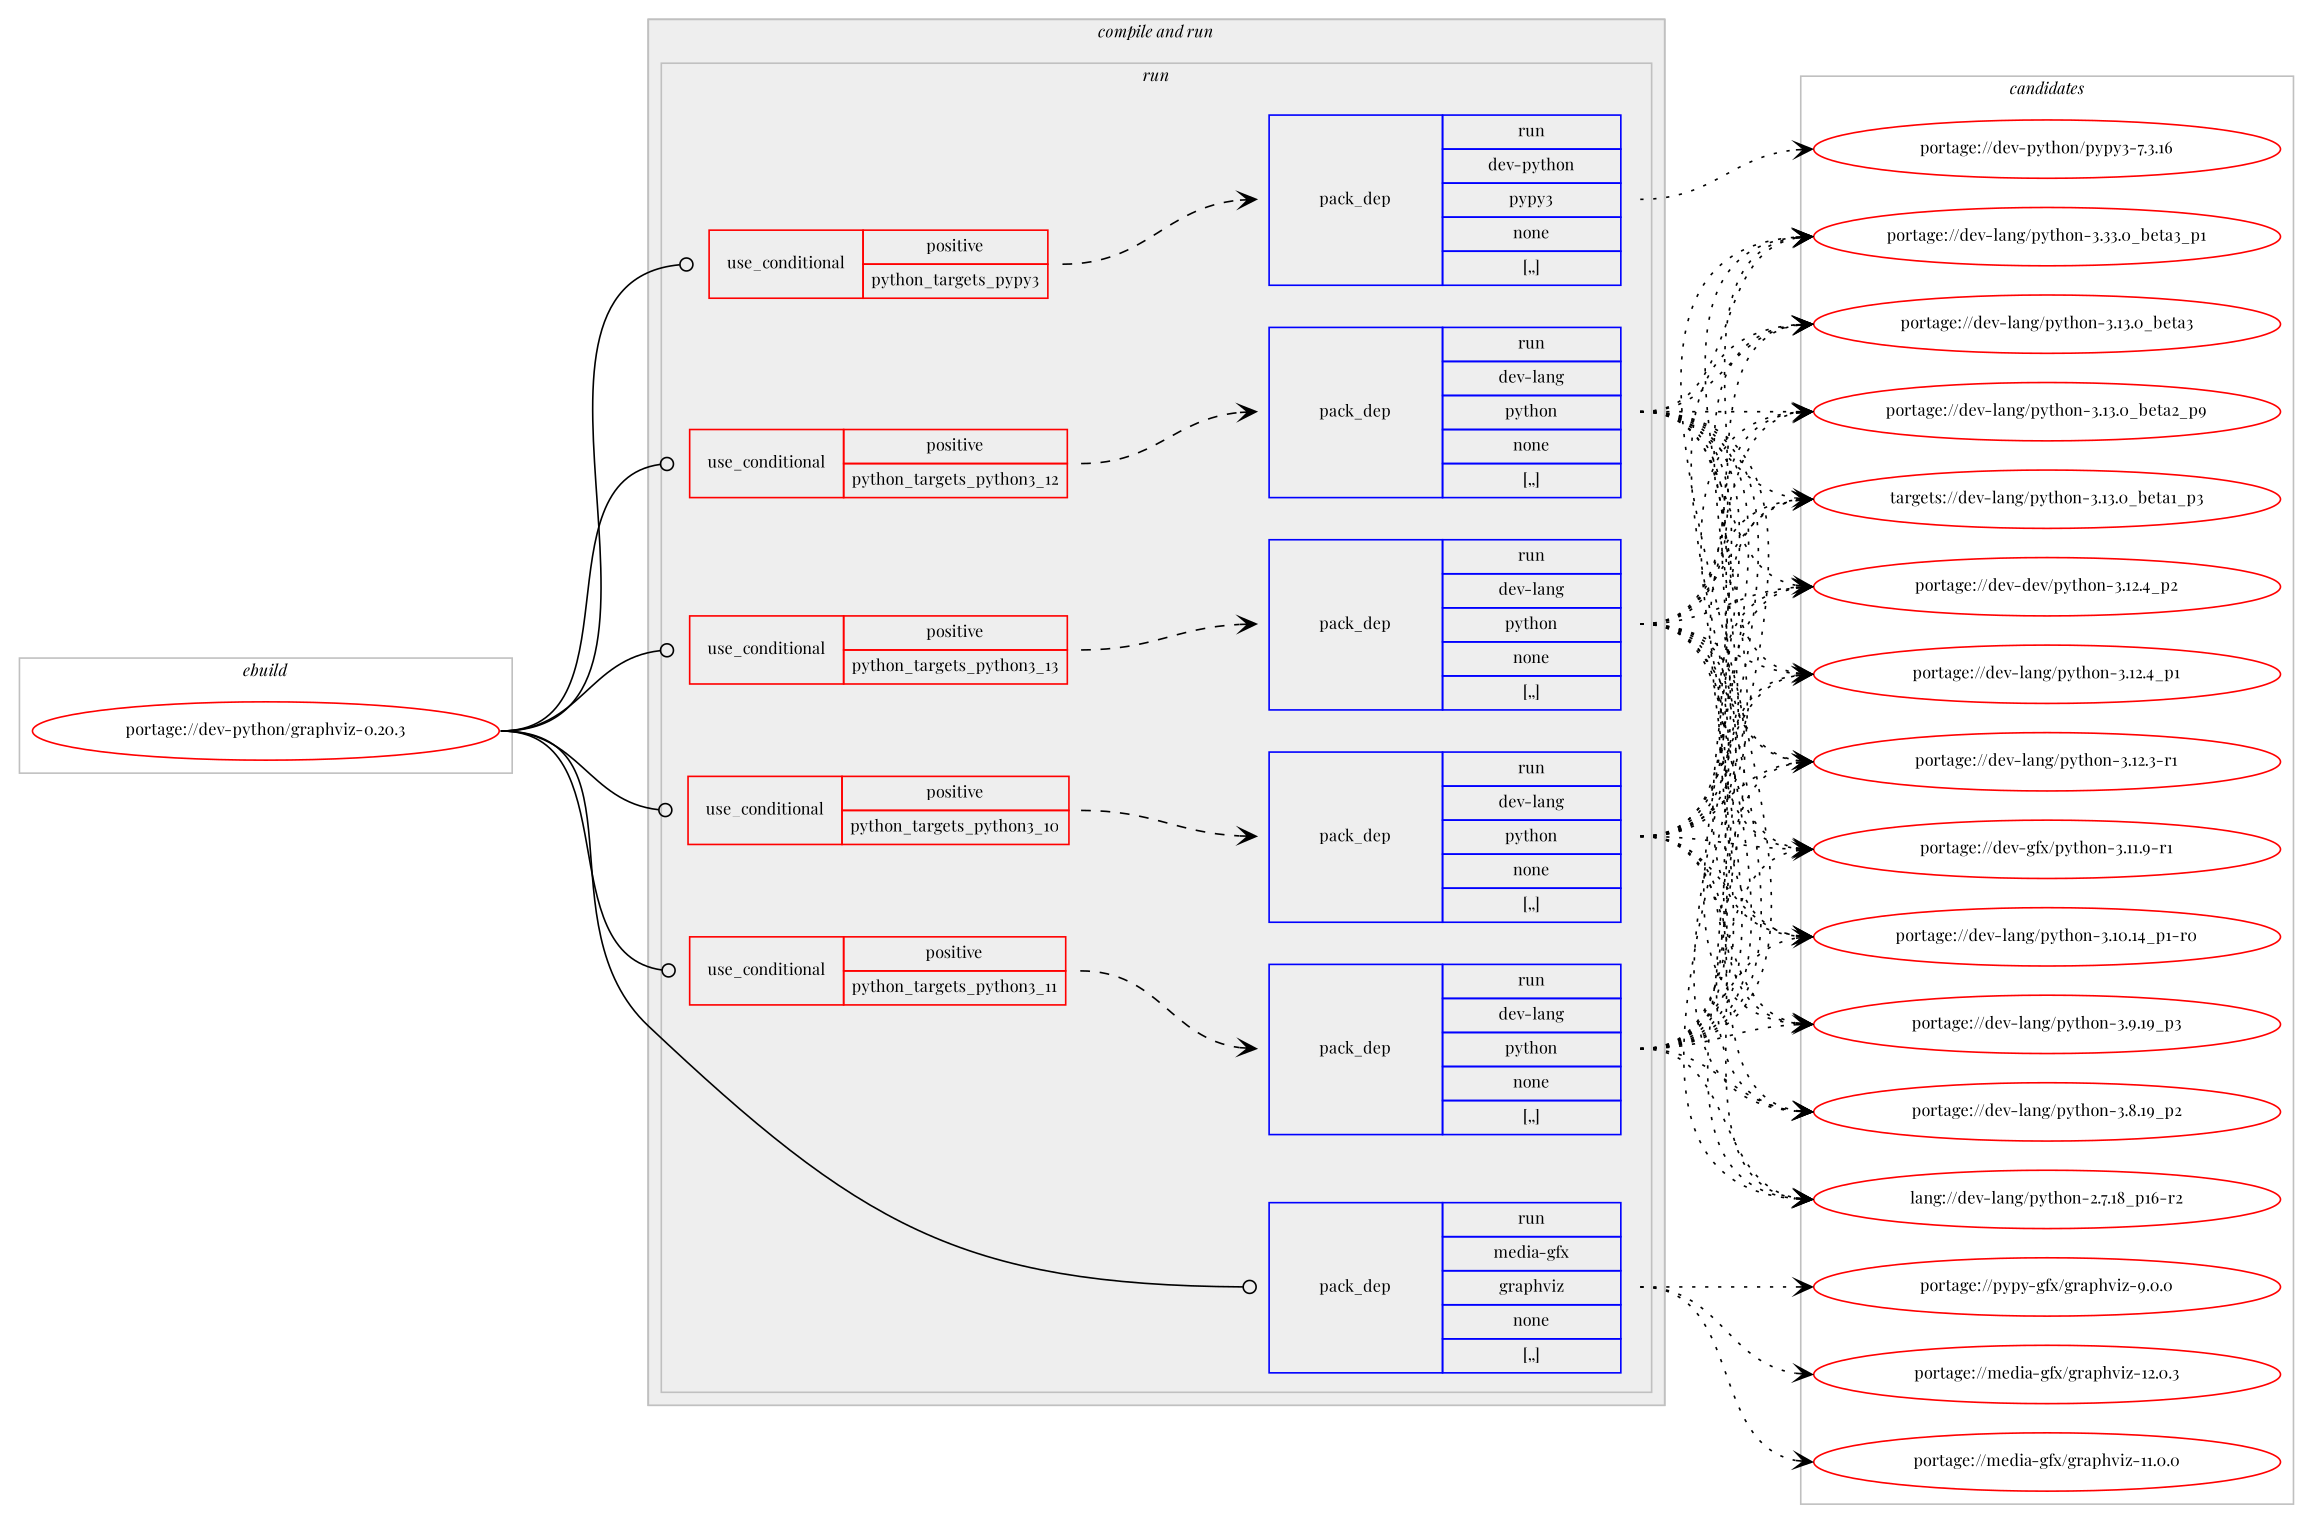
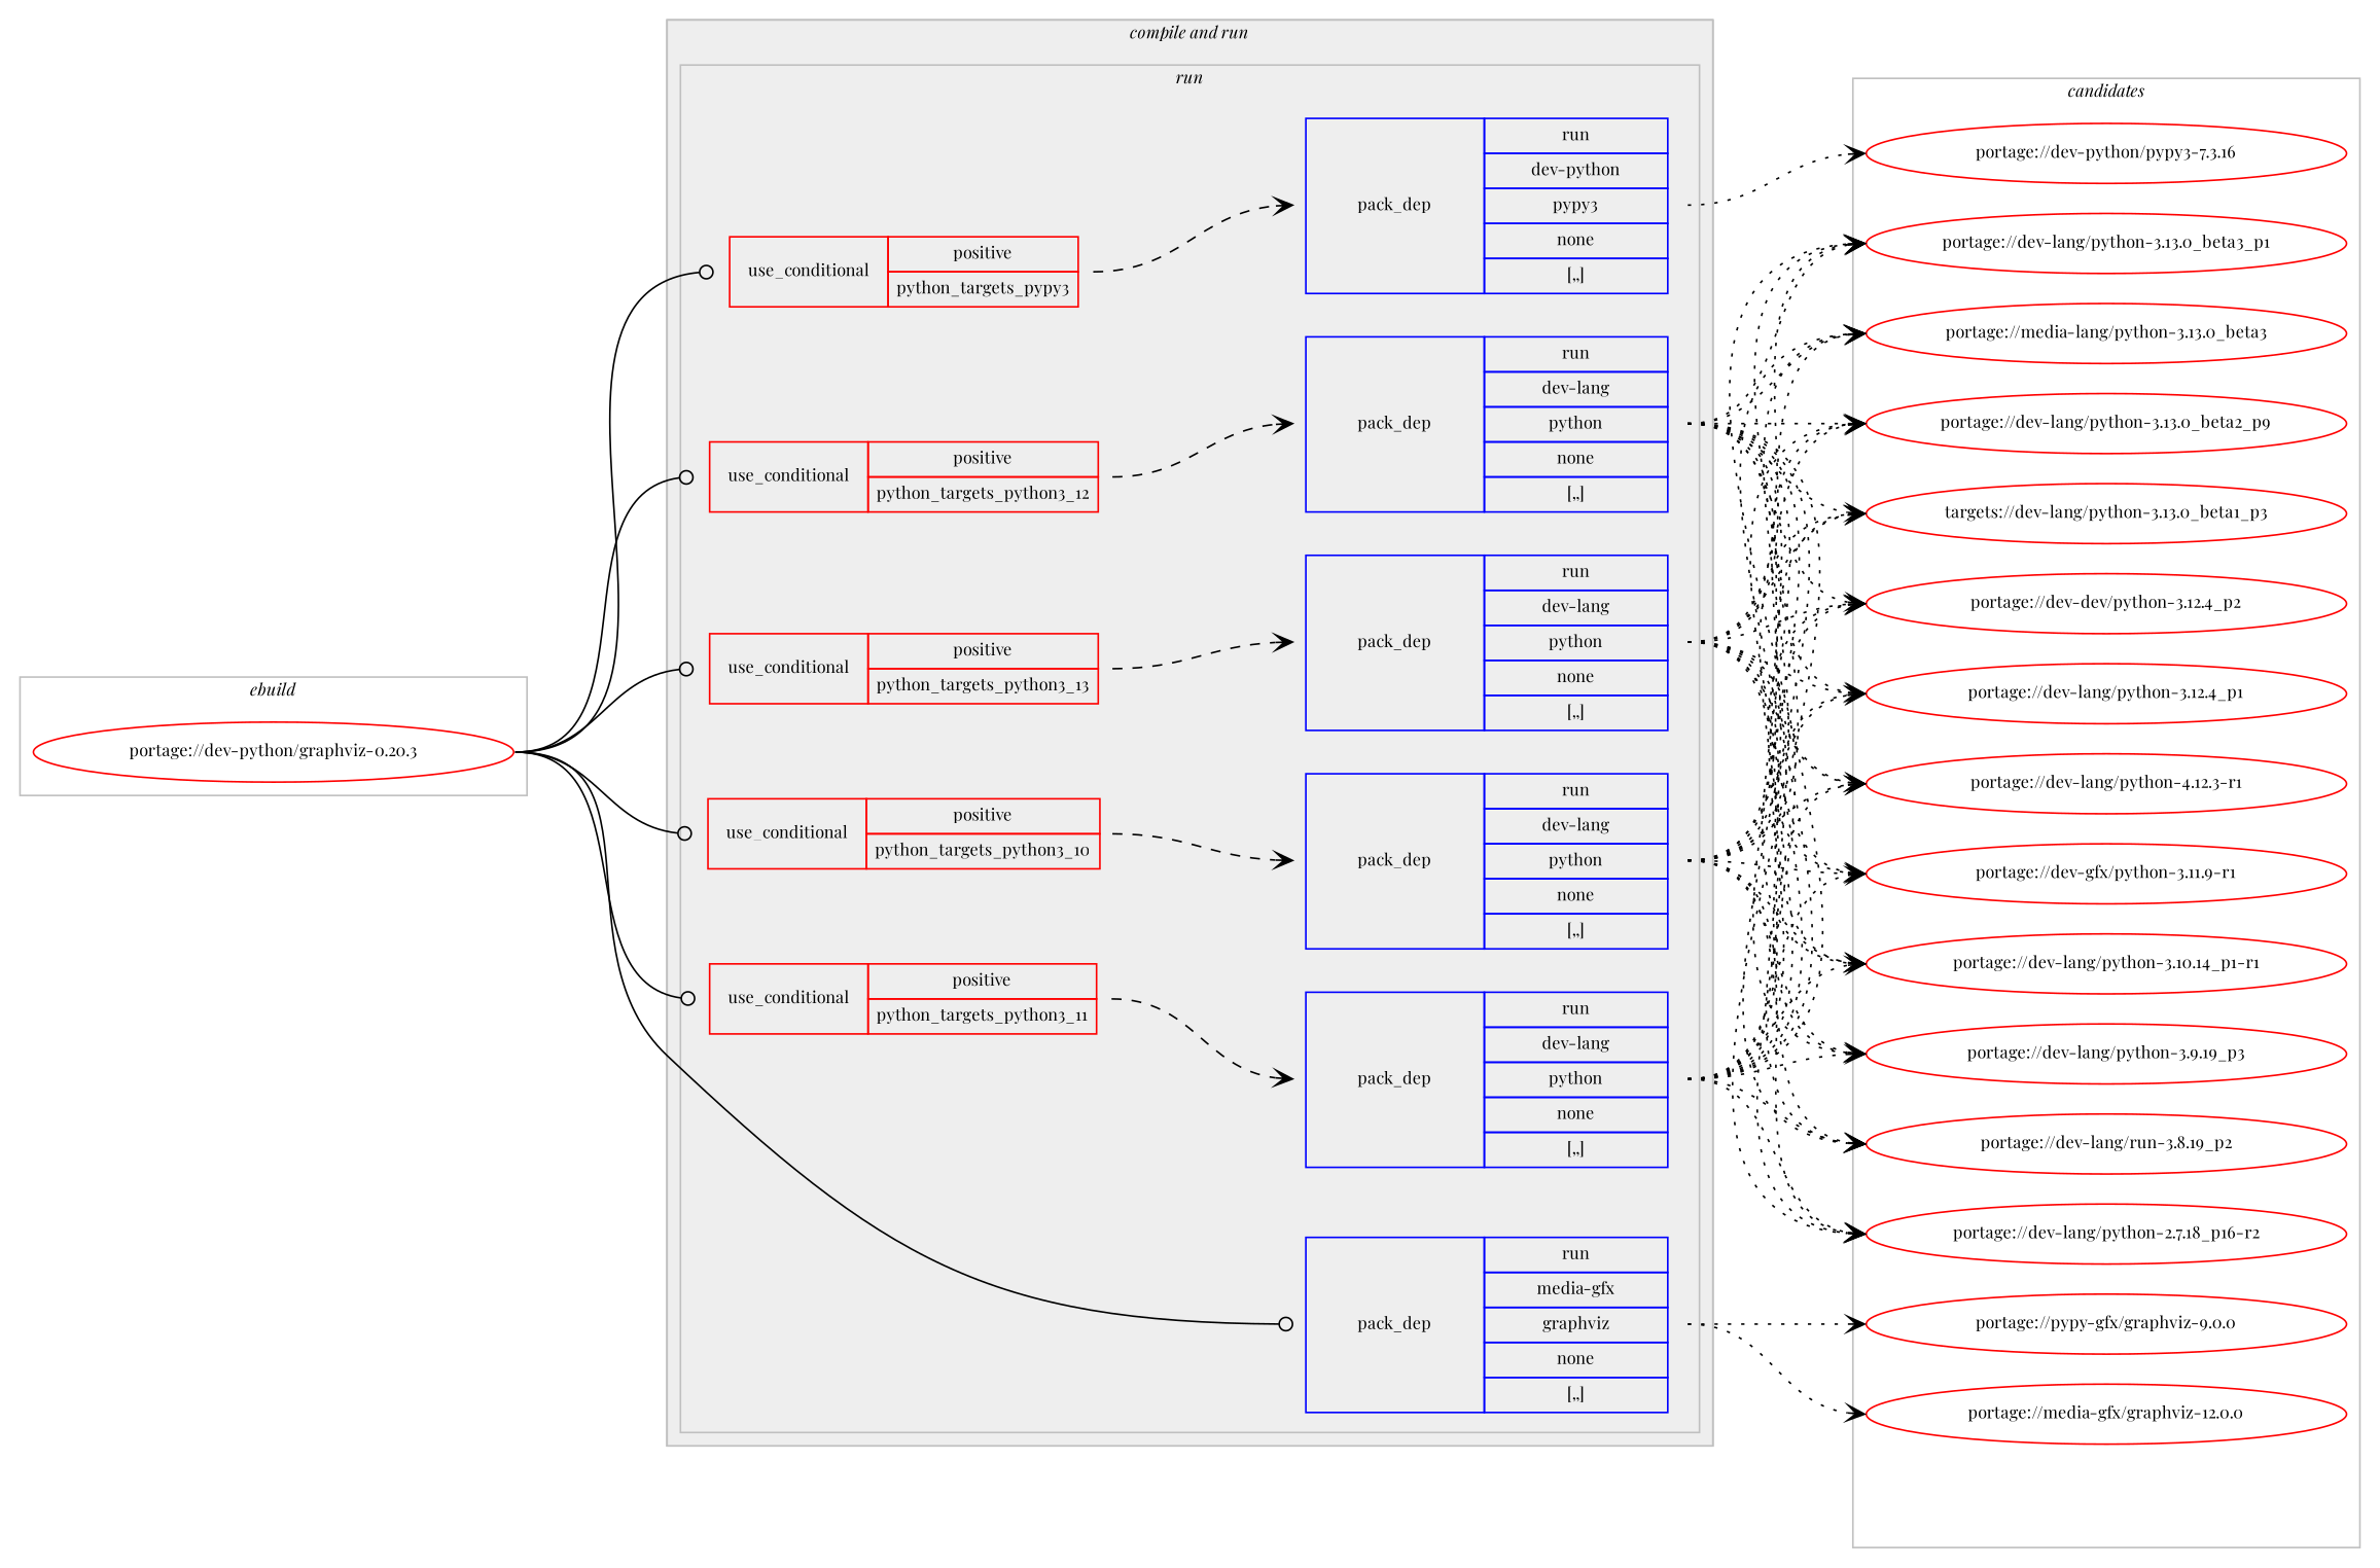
  digraph {
    compound=true
    concentrate=true
    fontname="Playfair Display"
    fontsize=10
    newrank=true
    rankdir=LR
    ranksep=1.5
    node [color=red fontname="Playfair Display" fontsize=10]
    edge [arrowhead=vee fontname="Playfair Display" headport=w style=dotted tailport=e weight=100]
    n1 [label="portage://dev-python/graphviz-0.20.3" width=4]
    n2 [color=blue label=<<TABLE BORDER="0" CELLBORDER="1" CELLSPACING="0" CELLPADDING="4" WIDTH="220"><TR><TD ROWSPAN="6" CELLPADDING="30">pack_dep</TD></TR><TR><TD WIDTH="110">run</TD></TR><TR><TD>dev-python</TD></TR><TR><TD>pypy3</TD></TR><TR><TD>none</TD></TR><TR><TD>[,,]</TD></TR></TABLE>> shape=none]
    n3 [label=<<TABLE BORDER="0" CELLBORDER="1" CELLSPACING="0" CELLPADDING="4"><TR><TD ROWSPAN="3" CELLPADDING="10">use_conditional</TD></TR><TR><TD>positive</TD></TR><TR><TD>python_targets_pypy3</TD></TR></TABLE>> shape=none]
    n4 [color=blue label=<<TABLE BORDER="0" CELLBORDER="1" CELLSPACING="0" CELLPADDING="4" WIDTH="220"><TR><TD ROWSPAN="6" CELLPADDING="30">pack_dep</TD></TR><TR><TD WIDTH="110">run</TD></TR><TR><TD>dev-lang</TD></TR><TR><TD>python</TD></TR><TR><TD>none</TD></TR><TR><TD>[,,]</TD></TR></TABLE>> shape=none]
    n5 [label=<<TABLE BORDER="0" CELLBORDER="1" CELLSPACING="0" CELLPADDING="4"><TR><TD ROWSPAN="3" CELLPADDING="10">use_conditional</TD></TR><TR><TD>positive</TD></TR><TR><TD>python_targets_python3_10</TD></TR></TABLE>> shape=none]
    n6 [color=blue label=<<TABLE BORDER="0" CELLBORDER="1" CELLSPACING="0" CELLPADDING="4" WIDTH="220"><TR><TD ROWSPAN="6" CELLPADDING="30">pack_dep</TD></TR><TR><TD WIDTH="110">run</TD></TR><TR><TD>dev-lang</TD></TR><TR><TD>python</TD></TR><TR><TD>none</TD></TR><TR><TD>[,,]</TD></TR></TABLE>> shape=none]
    n7 [label=<<TABLE BORDER="0" CELLBORDER="1" CELLSPACING="0" CELLPADDING="4"><TR><TD ROWSPAN="3" CELLPADDING="10">use_conditional</TD></TR><TR><TD>positive</TD></TR><TR><TD>python_targets_python3_11</TD></TR></TABLE>> shape=none]
    n8 [color=blue label=<<TABLE BORDER="0" CELLBORDER="1" CELLSPACING="0" CELLPADDING="4" WIDTH="220"><TR><TD ROWSPAN="6" CELLPADDING="30">pack_dep</TD></TR><TR><TD WIDTH="110">run</TD></TR><TR><TD>dev-lang</TD></TR><TR><TD>python</TD></TR><TR><TD>none</TD></TR><TR><TD>[,,]</TD></TR></TABLE>> shape=none]
    n9 [label=<<TABLE BORDER="0" CELLBORDER="1" CELLSPACING="0" CELLPADDING="4"><TR><TD ROWSPAN="3" CELLPADDING="10">use_conditional</TD></TR><TR><TD>positive</TD></TR><TR><TD>python_targets_python3_12</TD></TR></TABLE>> shape=none]
    n10 [color=blue label=<<TABLE BORDER="0" CELLBORDER="1" CELLSPACING="0" CELLPADDING="4" WIDTH="220"><TR><TD ROWSPAN="6" CELLPADDING="30">pack_dep</TD></TR><TR><TD WIDTH="110">run</TD></TR><TR><TD>dev-lang</TD></TR><TR><TD>python</TD></TR><TR><TD>none</TD></TR><TR><TD>[,,]</TD></TR></TABLE>> shape=none]
    n11 [label=<<TABLE BORDER="0" CELLBORDER="1" CELLSPACING="0" CELLPADDING="4"><TR><TD ROWSPAN="3" CELLPADDING="10">use_conditional</TD></TR><TR><TD>positive</TD></TR><TR><TD>python_targets_python3_13</TD></TR></TABLE>> shape=none]
    n12 [color=blue label=<<TABLE BORDER="0" CELLBORDER="1" CELLSPACING="0" CELLPADDING="4" WIDTH="220"><TR><TD ROWSPAN="6" CELLPADDING="30">pack_dep</TD></TR><TR><TD WIDTH="110">run</TD></TR><TR><TD>media-gfx</TD></TR><TR><TD>graphviz</TD></TR><TR><TD>none</TD></TR><TR><TD>[,,]</TD></TR></TABLE>> shape=none]
    n13 [label="portage://dev-python/pypy3-7.3.16" width=4]
-   n14 [label="portage://dev-lang/python-3.33.0_beta3_p1" width=4]
-   n15 [label="portage://dev-lang/python-3.13.0_beta3" width=4]
+   n14 [label="portage://dev-lang/python-3.13.0_beta3_p1" width=4]
+   n15 [label="portage://media-lang/python-3.13.0_beta3" width=4]
    n16 [label="portage://dev-lang/python-3.13.0_beta2_p9" width=4]
    n17 [label="targets://dev-lang/python-3.13.0_beta1_p3" width=4]
    n18 [label="portage://dev-dev/python-3.12.4_p2" width=4]
    n19 [label="portage://dev-lang/python-3.12.4_p1" width=4]
-   n20 [label="portage://dev-lang/python-3.12.3-r1" width=4]
+   n20 [label="portage://dev-lang/python-4.12.3-r1" width=4]
    n21 [label="portage://dev-gfx/python-3.11.9-r1" width=4]
-   n22 [label="portage://dev-lang/python-3.10.14_p1-r0" width=4]
+   n22 [label="portage://dev-lang/python-3.10.14_p1-r1" width=4]
    n23 [label="portage://dev-lang/python-3.9.19_p3" width=4]
-   n24 [label="portage://dev-lang/python-3.8.19_p2" width=4]
-   n25 [label="lang://dev-lang/python-2.7.18_p16-r2" width=4]
-   n26 [label="portage://media-gfx/graphviz-12.0.3" width=4]
-   n27 [label="portage://media-gfx/graphviz-11.0.0" width=4]
+   n24 [label="portage://dev-lang/run-3.8.19_p2" width=4]
+   n25 [label="portage://dev-lang/python-2.7.18_p16-r2" width=4]
+   n26 [label="portage://media-gfx/graphviz-12.0.0" width=4]
    n28 [label="portage://pypy-gfx/graphviz-9.0.0" width=4]
    subgraph cluster_1 {
      color=gray
      label=<<i>ebuild</i>>
      rank=same
      n1
    }
    subgraph cluster_2 {
      color=gray
      label=<<i>dependencies</i>>
      subgraph cluster_3 {
        color=gray
        fillcolor="#eeeeee"
        label=<<i>compile</i>>
        style=filled
      }
      subgraph cluster_4 {
        color=gray
        fillcolor="#eeeeee"
        label=<<i>compile and run</i>>
        style=filled
      }
      subgraph cluster_5 {
        color=gray
        fillcolor="#eeeeee"
        label=<<i>run</i>>
        style=filled
        subgraph sub_6 {
          color=gray
          fillcolor="#eeeeee"
          label=<<i>run</i>>
          style=filled
          n3
          subgraph sub_7 {
            color=gray
            fillcolor="#eeeeee"
            label=<<i>run</i>>
            style=filled
            n2
          }
        }
        subgraph sub_8 {
          color=gray
          fillcolor="#eeeeee"
          label=<<i>run</i>>
          style=filled
          n5
          subgraph sub_9 {
            color=gray
            fillcolor="#eeeeee"
            label=<<i>run</i>>
            style=filled
            n4
          }
        }
        subgraph sub_10 {
          color=gray
          fillcolor="#eeeeee"
          label=<<i>run</i>>
          style=filled
          n7
          subgraph sub_11 {
            color=gray
            fillcolor="#eeeeee"
            label=<<i>run</i>>
            style=filled
            n6
          }
        }
        subgraph sub_12 {
          color=gray
          fillcolor="#eeeeee"
          label=<<i>run</i>>
          style=filled
          n9
          subgraph sub_13 {
            color=gray
            fillcolor="#eeeeee"
            label=<<i>run</i>>
            style=filled
            n8
          }
        }
        subgraph sub_14 {
          color=gray
          fillcolor="#eeeeee"
          label=<<i>run</i>>
          style=filled
          n11
          subgraph sub_15 {
            color=gray
            fillcolor="#eeeeee"
            label=<<i>run</i>>
            style=filled
            n10
          }
        }
        subgraph sub_16 {
          color=gray
          fillcolor="#eeeeee"
          label=<<i>run</i>>
          style=filled
          n12
        }
      }
    }
    subgraph cluster_17 {
      color=gray
      label=<<i>candidates</i>>
      rank=same
      subgraph sub_18 {
        color=black
        label=<<i>candidates</i>>
        nodesep=1
        rank=same
        n13
      }
      subgraph sub_19 {
        color=black
        label=<<i>candidates</i>>
        nodesep=1
        rank=same
        n14
        n15
        n16
        n17
        n18
        n19
        n20
        n21
        n22
        n23
        n24
        n25
      }
      subgraph sub_20 {
        color=black
        label=<<i>candidates</i>>
        nodesep=1
        rank=same
        n14
        n15
        n16
        n17
        n18
        n19
        n20
        n21
        n22
        n23
        n24
        n25
      }
      subgraph sub_21 {
        color=black
        label=<<i>candidates</i>>
        nodesep=1
        rank=same
        n14
        n15
        n16
        n17
        n18
        n19
        n20
        n21
        n22
        n23
        n24
        n25
      }
      subgraph sub_22 {
        color=black
        label=<<i>candidates</i>>
        nodesep=1
        rank=same
        n14
        n15
        n16
        n17
        n18
        n19
        n20
        n21
        n22
        n23
        n24
        n25
      }
      subgraph sub_23 {
        color=black
        label=<<i>candidates</i>>
        nodesep=1
        rank=same
        n26
-       n27
        n28
      }
    }
    n1 -> n3 [arrowhead=odot style=solid weight=20]
    n1 -> n5 [arrowhead=odot style=solid weight=20]
    n1 -> n7 [arrowhead=odot style=solid weight=20]
    n1 -> n9 [arrowhead=odot style=solid weight=20]
    n1 -> n11 [arrowhead=odot style=solid weight=20]
    n1 -> n12 [arrowhead=odot style=solid weight=20]
    n2 -> n13
    n3 -> n2 [style=dashed weight=20]
    n4 -> n14
    n4 -> n15
    n4 -> n16
    n4 -> n17
    n4 -> n18
    n4 -> n19
    n4 -> n20
    n4 -> n21
    n4 -> n22
    n4 -> n23
    n4 -> n24
    n4 -> n25
    n5 -> n4 [style=dashed weight=20]
    n6 -> n14
    n6 -> n15
    n6 -> n16
    n6 -> n17
    n6 -> n18
    n6 -> n19
    n6 -> n20
    n6 -> n21
    n6 -> n22
    n6 -> n23
    n6 -> n24
    n6 -> n25
    n7 -> n6 [style=dashed weight=20]
    n8 -> n14
    n8 -> n15
    n8 -> n16
    n8 -> n17
    n8 -> n18
    n8 -> n19
    n8 -> n20
    n8 -> n21
    n8 -> n22
    n8 -> n23
    n8 -> n24
    n8 -> n25
    n9 -> n8 [style=dashed weight=20]
    n10 -> n14
    n10 -> n15
    n10 -> n16
    n10 -> n17
    n10 -> n18
    n10 -> n19
    n10 -> n20
    n10 -> n21
    n10 -> n22
    n10 -> n23
    n10 -> n24
    n10 -> n25
    n11 -> n10 [style=dashed weight=20]
    n12 -> n26
-   n12 -> n27
    n12 -> n28
  }
